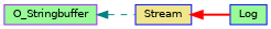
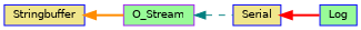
  digraph {
    rankdir=LR
    node [color=blue fillcolor=palegreen fontname=Helvetica fontsize=10 shape=record style=filled]
    edge [dir=back fontname=Helvetica fontsize=10 labelfontname=Helvetica labelfontsize=10 style=bold]
    n1 [fontcolor=black height=0.2 label=Log width=0.4]
-   n2 [color=purple height=0.2 label=O_Stringbuffer width=0.4]
-   n3 [fillcolor=khaki height=0.2 label=Stream width=0.4]
+   n2 [color=purple height=0.2 label=O_Stream width=0.4]
+   n3 [fillcolor=khaki height=0.2 label=Serial width=0.4]
+   n4 [fillcolor=khaki height=0.2 label=Stringbuffer width=0.4]
    n2 -> n3 [color=teal style=dashed]
    n3 -> n1 [color=red]
+   n4 -> n2 [color=darkorange]
  }
